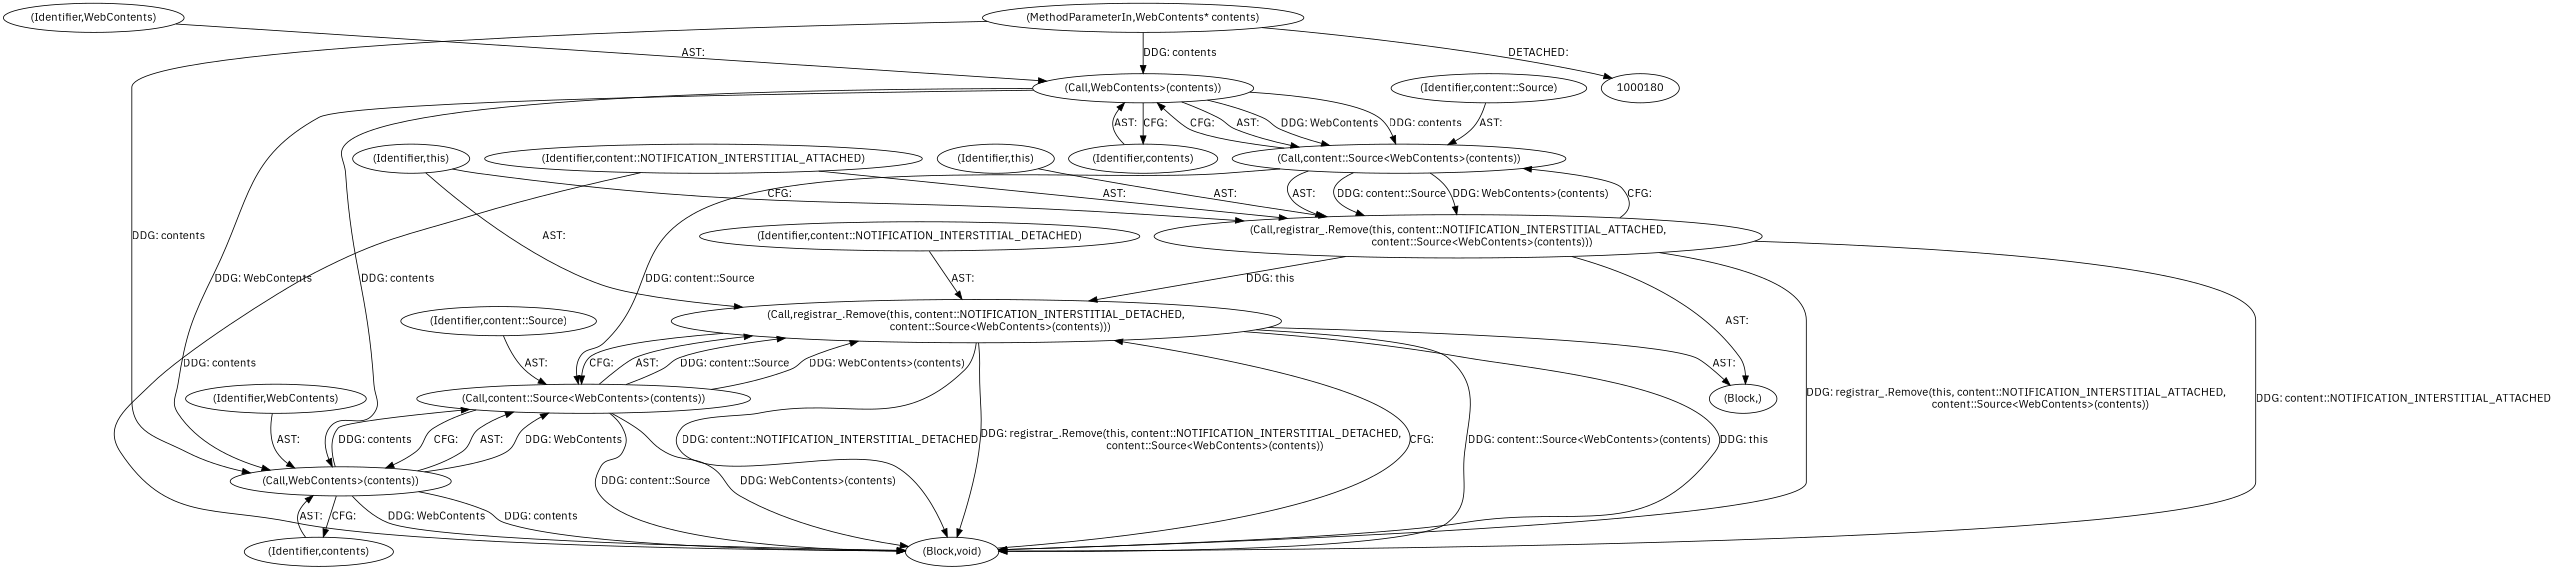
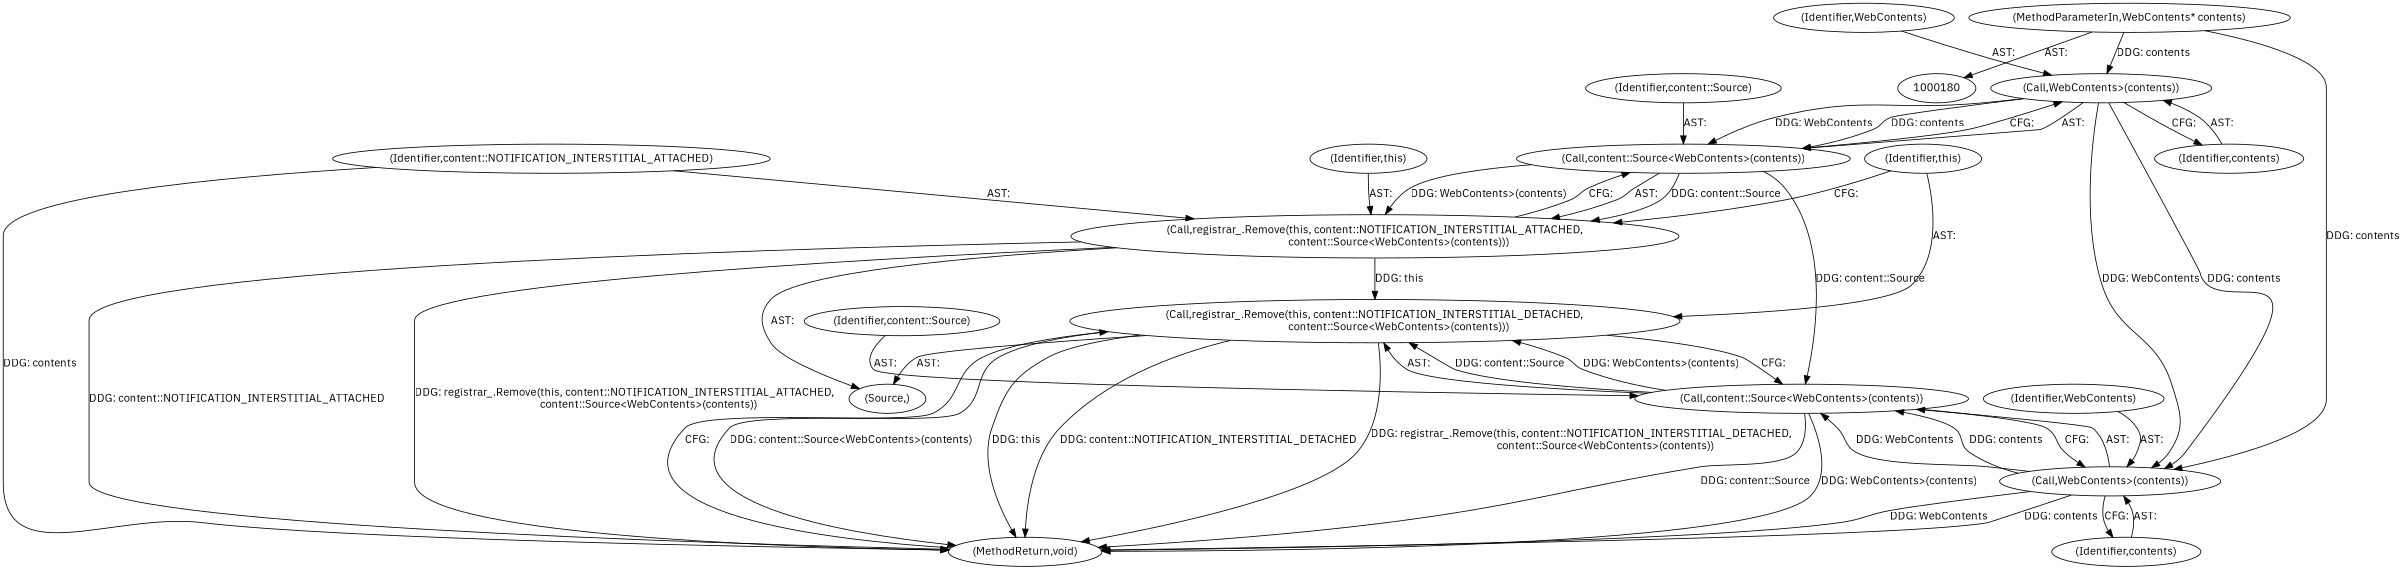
  digraph {
    fontname="IBM Plex Sans"
    node [fontname="IBM Plex Sans"]
    edge [fontname="IBM Plex Sans"]
    n1 [label="(Call,registrar_.Remove(this, content::NOTIFICATION_INTERSTITIAL_DETACHED,\n                    content::Source<WebContents>(contents)))"]
    n2 [label="(Call,content::Source<WebContents>(contents))"]
-   n3 [label="(Block,)"]
-   n4 [label="(Block,void)"]
+   n3 [label="(Source,)"]
+   n4 [label="(MethodReturn,void)"]
    n5 [label="(Call,WebContents>(contents))"]
    n6 [label="(Call,registrar_.Remove(this, content::NOTIFICATION_INTERSTITIAL_ATTACHED,\n                    content::Source<WebContents>(contents)))"]
    n7 [label="(Call,content::Source<WebContents>(contents))"]
    n8 [label="(Call,WebContents>(contents))"]
    n9 [label="(Identifier,contents)"]
    n10 [label="(Identifier,contents)"]
    n11 [label="(MethodParameterIn,WebContents* contents)"]
    n12 [label=1000180]
    n13 [label="(Identifier,WebContents)"]
-   n14 [label="(Identifier,content::NOTIFICATION_INTERSTITIAL_DETACHED)"]
    n15 [label="(Identifier,content::Source)"]
    n16 [label="(Identifier,this)"]
    n17 [label="(Identifier,this)"]
    n18 [label="(Identifier,WebContents)"]
    n19 [label="(Identifier,content::NOTIFICATION_INTERSTITIAL_ATTACHED)"]
    n20 [label="(Identifier,content::Source)"]
    n1 -> n2 [label="CFG: "]
    n1 -> n3 [label="AST: "]
    n1 -> n4 [label="DDG: content::Source<WebContents>(contents)"]
    n1 -> n4 [label="DDG: this"]
    n1 -> n4 [label="DDG: content::NOTIFICATION_INTERSTITIAL_DETACHED"]
    n1 -> n4 [label="DDG: registrar_.Remove(this, content::NOTIFICATION_INTERSTITIAL_DETACHED,\n                    content::Source<WebContents>(contents))"]
    n2 -> n1 [label="AST: "]
    n2 -> n1 [label="DDG: content::Source"]
    n2 -> n1 [label="DDG: WebContents>(contents)"]
    n2 -> n4 [label="DDG: content::Source"]
    n2 -> n4 [label="DDG: WebContents>(contents)"]
    n2 -> n5 [label="CFG: "]
    n4 -> n1 [label="CFG: "]
    n5 -> n2 [label="AST: "]
    n5 -> n2 [label="DDG: WebContents"]
    n5 -> n2 [label="DDG: contents"]
    n5 -> n4 [label="DDG: WebContents"]
    n5 -> n4 [label="DDG: contents"]
    n5 -> n10 [label="CFG: "]
    n6 -> n1 [label="DDG: this"]
    n6 -> n3 [label="AST: "]
    n6 -> n4 [label="DDG: content::NOTIFICATION_INTERSTITIAL_ATTACHED"]
    n6 -> n4 [label="DDG: registrar_.Remove(this, content::NOTIFICATION_INTERSTITIAL_ATTACHED,\n                    content::Source<WebContents>(contents))"]
    n6 -> n7 [label="CFG: "]
    n7 -> n2 [label="DDG: content::Source"]
    n7 -> n6 [label="AST: "]
    n7 -> n6 [label="DDG: content::Source"]
    n7 -> n6 [label="DDG: WebContents>(contents)"]
    n7 -> n8 [label="CFG: "]
    n8 -> n5 [label="DDG: WebContents"]
    n8 -> n5 [label="DDG: contents"]
    n8 -> n7 [label="AST: "]
    n8 -> n7 [label="DDG: WebContents"]
    n8 -> n7 [label="DDG: contents"]
    n8 -> n9 [label="CFG: "]
    n9 -> n8 [label="AST: "]
    n10 -> n5 [label="AST: "]
    n11 -> n5 [label="DDG: contents"]
    n11 -> n8 [label="DDG: contents"]
-   n11 -> n12 [label="DETACHED: "]
+   n11 -> n12 [label="AST: "]
    n13 -> n8 [label="AST: "]
-   n14 -> n1 [label="AST: "]
    n15 -> n2 [label="AST: "]
    n16 -> n1 [label="AST: "]
    n16 -> n6 [label="CFG: "]
    n17 -> n6 [label="AST: "]
    n18 -> n5 [label="AST: "]
    n19 -> n4 [label="DDG: contents"]
    n19 -> n6 [label="AST: "]
    n20 -> n7 [label="AST: "]
  }
